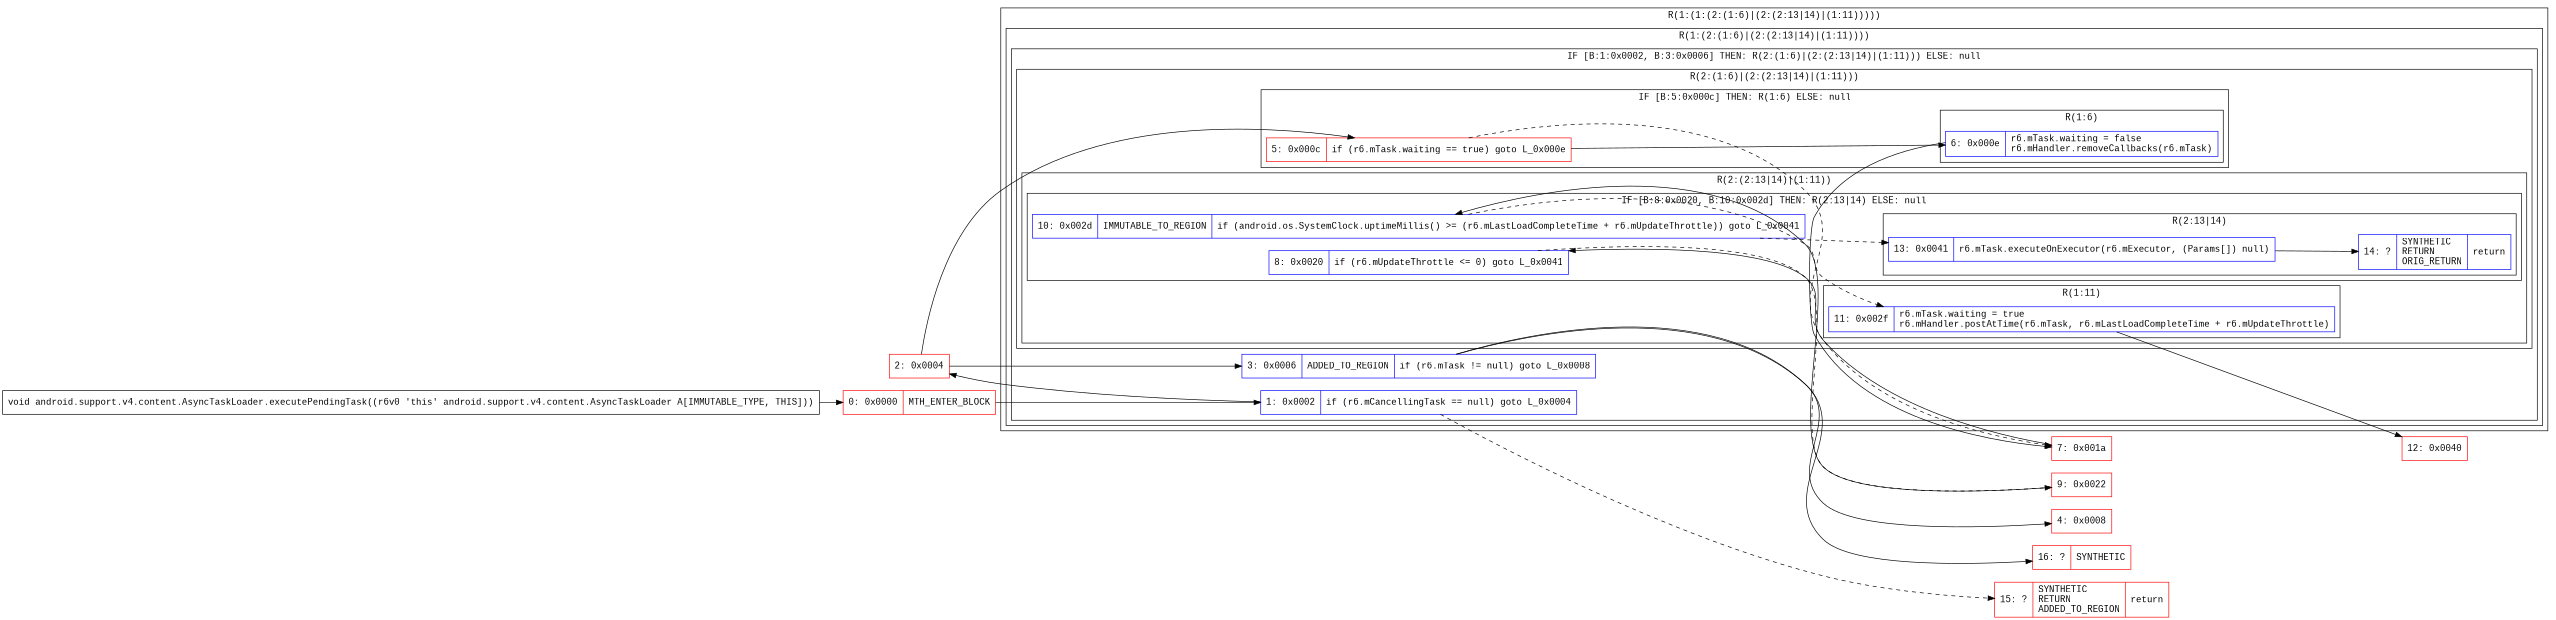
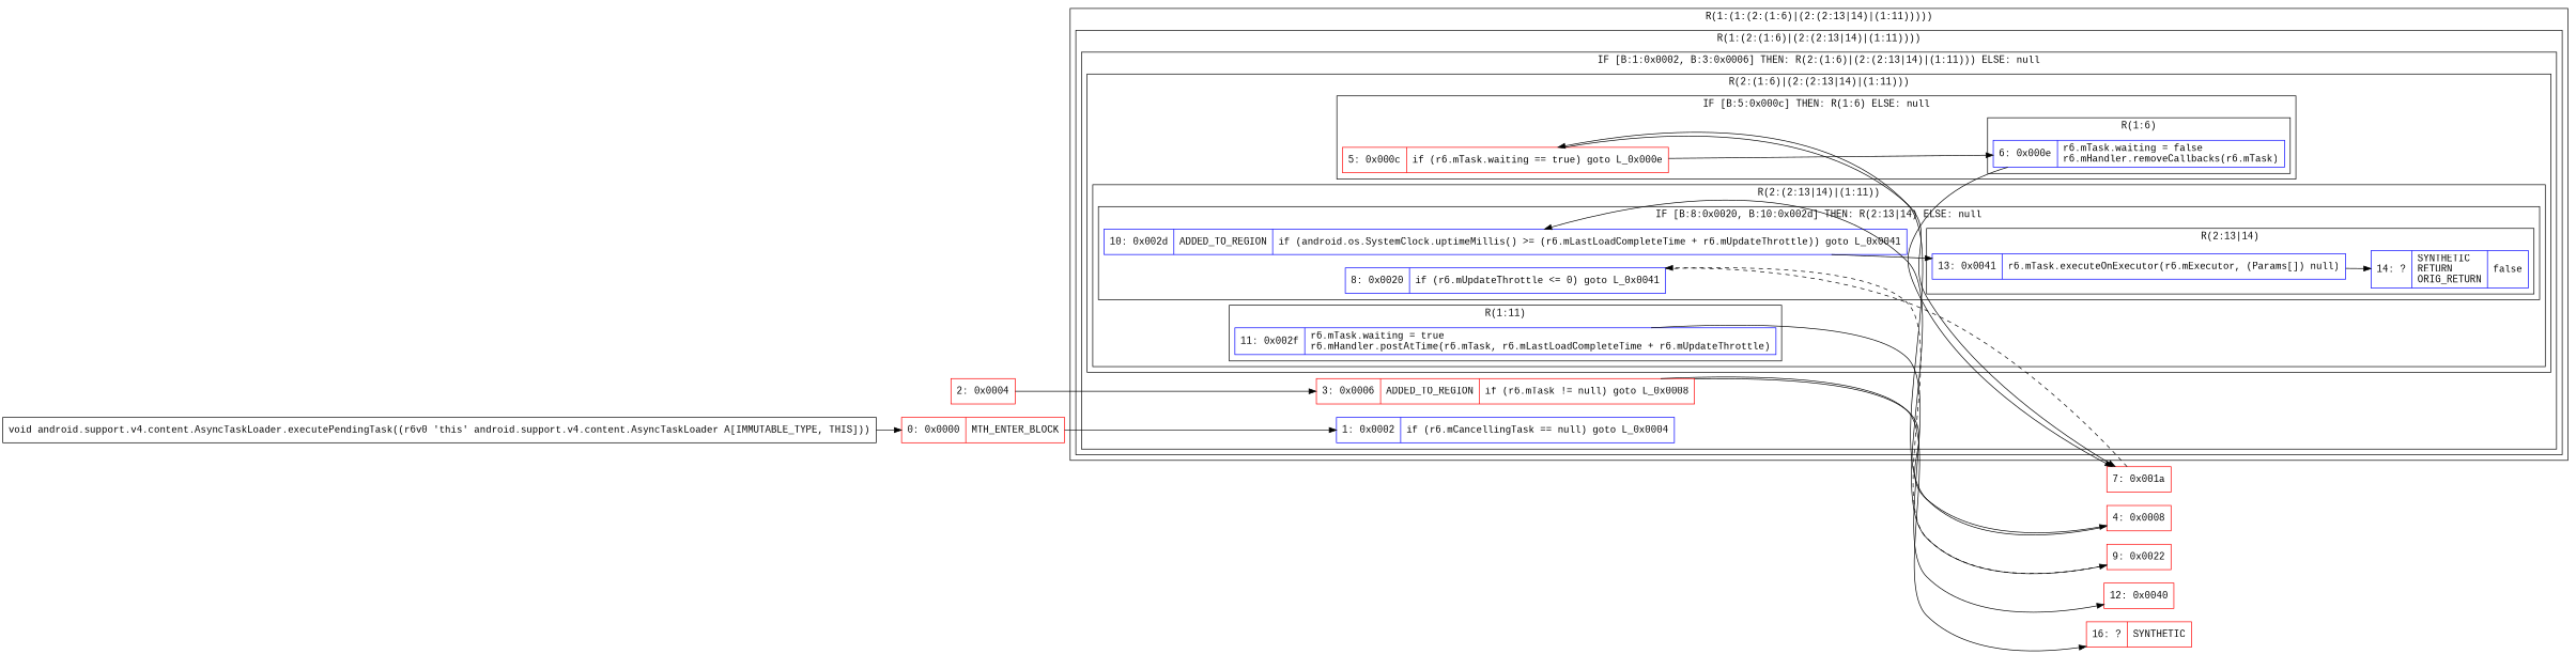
  digraph {
    fontname="Liberation Mono"
    rankdir=LR
    node [color=red fontname="Liberation Mono" shape=record]
    edge [fontname="Liberation Mono"]
    n1 [color=blue label="{6\:\ 0x000e|r6.mTask.waiting = false\lr6.mHandler.removeCallbacks(r6.mTask)\l}"]
    n2 [label="{5\:\ 0x000c|if (r6.mTask.waiting == true) goto L_0x000e\l}"]
    n3 [color=blue label="{13\:\ 0x0041|r6.mTask.executeOnExecutor(r6.mExecutor, (Params[]) null)\l}"]
-   n4 [color=blue label="{14\:\ ?|SYNTHETIC\lRETURN\lORIG_RETURN\l|return\l}"]
+   n4 [color=blue label="{14\:\ ?|SYNTHETIC\lRETURN\lORIG_RETURN\l|false\l}"]
    n5 [color=blue label="{8\:\ 0x0020|if (r6.mUpdateThrottle \<= 0) goto L_0x0041\l}"]
-   n6 [color=blue label="{10\:\ 0x002d|IMMUTABLE_TO_REGION\l|if (android.os.SystemClock.uptimeMillis() \>= (r6.mLastLoadCompleteTime + r6.mUpdateThrottle)) goto L_0x0041\l}"]
+   n6 [color=blue label="{10\:\ 0x002d|ADDED_TO_REGION\l|if (android.os.SystemClock.uptimeMillis() \>= (r6.mLastLoadCompleteTime + r6.mUpdateThrottle)) goto L_0x0041\l}"]
    n7 [color=blue label="{11\:\ 0x002f|r6.mTask.waiting = true\lr6.mHandler.postAtTime(r6.mTask, r6.mLastLoadCompleteTime + r6.mUpdateThrottle)\l}"]
    n8 [color=blue label="{1\:\ 0x0002|if (r6.mCancellingTask == null) goto L_0x0004\l}"]
-   n9 [color=blue label="{3\:\ 0x0006|ADDED_TO_REGION\l|if (r6.mTask != null) goto L_0x0008\l}"]
+   n9 [label="{3\:\ 0x0006|ADDED_TO_REGION\l|if (r6.mTask != null) goto L_0x0008\l}"]
    n10 [label="{7\:\ 0x001a}"]
    n11 [label="{9\:\ 0x0022}"]
    n12 [label="{12\:\ 0x0040}"]
    n13 [label="{2\:\ 0x0004}"]
-   n14 [label="{15\:\ ?|SYNTHETIC\lRETURN\lADDED_TO_REGION\l|return\l}"]
    n15 [label="{4\:\ 0x0008}"]
    n16 [label="{16\:\ ?|SYNTHETIC\l}"]
    n17 [label="{0\:\ 0x0000|MTH_ENTER_BLOCK\l}"]
    n18 [label="{void android.support.v4.content.AsyncTaskLoader.executePendingTask((r6v0 'this' android.support.v4.content.AsyncTaskLoader A[IMMUTABLE_TYPE, THIS])) }" color=""]
    subgraph cluster_1 {
      label="R(1:(1:(2:(1:6)|(2:(2:13|14)|(1:11)))))"
      subgraph cluster_2 {
        label="R(1:(2:(1:6)|(2:(2:13|14)|(1:11))))"
        subgraph cluster_3 {
          label="IF [B:1:0x0002, B:3:0x0006] THEN: R(2:(1:6)|(2:(2:13|14)|(1:11))) ELSE: null"
          n8
          n9
          subgraph cluster_4 {
            label="R(2:(1:6)|(2:(2:13|14)|(1:11)))"
            subgraph cluster_5 {
              label="IF [B:5:0x000c] THEN: R(1:6) ELSE: null"
              n2
              subgraph cluster_6 {
                label="R(1:6)"
                n1
              }
            }
            subgraph cluster_7 {
              label="R(2:(2:13|14)|(1:11))"
              subgraph cluster_8 {
                label="IF [B:8:0x0020, B:10:0x002d] THEN: R(2:13|14) ELSE: null"
                n5
                n6
                subgraph cluster_9 {
                  label="R(2:13|14)"
                  n3
                  n4
                }
              }
              subgraph cluster_10 {
                label="R(1:11)"
                n7
              }
            }
          }
        }
      }
    }
    n1 -> n10
    n2 -> n1
-   n2 -> n10 [style=dashed]
+   n2 -> n10 [style=solid]
    n3 -> n4
    n5 -> n11 [style=dashed]
-   n6 -> n3 [style=dashed]
-   n6 -> n7 [style=dashed]
+   n6 -> n3
    n7 -> n12
-   n8 -> n13
-   n8 -> n14 [style=dashed]
    n9 -> n15
    n9 -> n16 [style=solid]
-   n10 -> n5
+   n10 -> n5 [style=dashed]
    n11 -> n6
    n13 -> n9
-   n13 -> n2
+   n15 -> n2
    n17 -> n8
    n18 -> n17
  }
